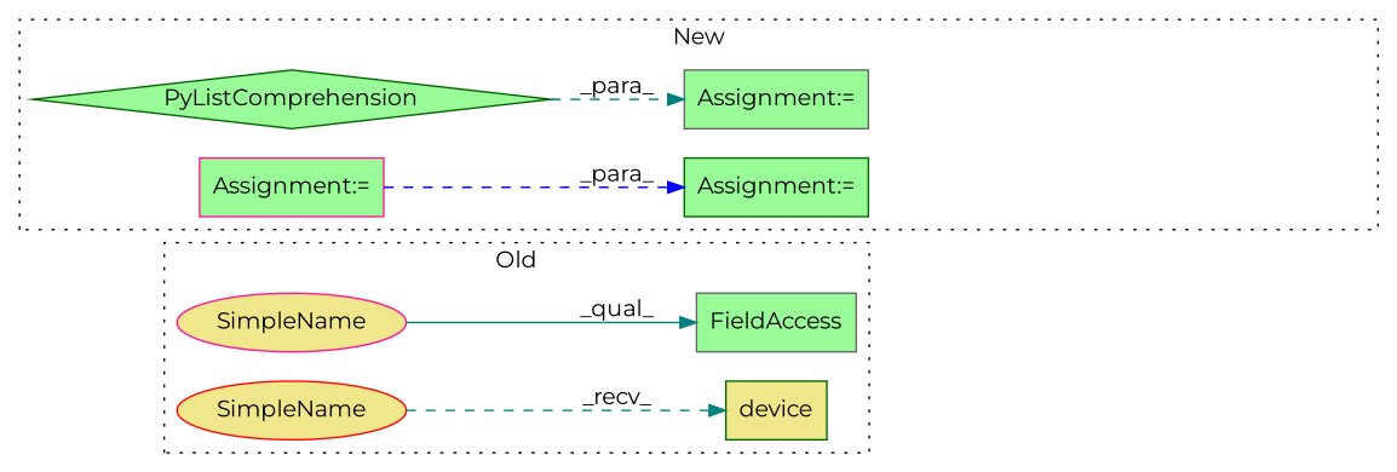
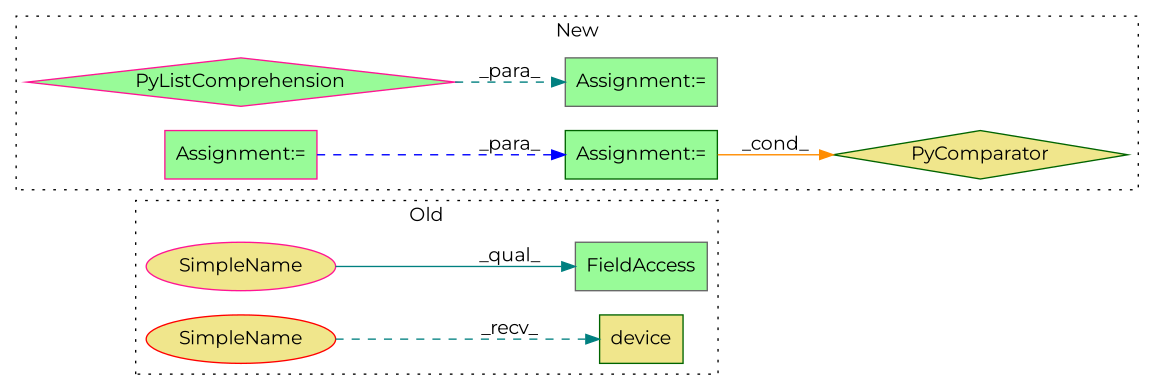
  digraph {
    fontname=Montserrat
    rankdir=LR
    node [a=7 color=darkgreen fillcolor=palegreen fontname=Montserrat l=10 s=5943 shape=box style=filled]
    edge [color=teal fontname=Montserrat style=dashed]
    n1 [a=32 fillcolor=khaki l="7,1" label=device s="5899,5919"]
    n2 [a=22 color=gray40 l=17 label=FieldAccess]
    n3 [a=42 color=deeppink fillcolor=khaki label=SimpleName shape=ellipse]
    n4 [a=42 color=red fillcolor=khaki label=SimpleName s=5888 shape=ellipse]
+   n5 [a=113 fillcolor=khaki l=29 label=PyComparator s=5259 shape=diamond]
    n6 [l=29 label="Assignment:=" s=5259]
-   n7 [a=109 l=150 label=PyListComprehension s=5146 shape=diamond]
+   n7 [a=109 color=deeppink l=150 label=PyListComprehension s=5146 shape=diamond]
    n8 [color=gray40 l=12 label="Assignment:=" s=5134]
    n9 [color=deeppink l=1 label="Assignment:=" s=5098]
    subgraph cluster_1 {
      label=Old
      style=dotted
      n1
      n2
      n3
      n4
    }
    subgraph cluster_2 {
      label=New
      style=dotted
+     n5
      n6
      n7
      n8
      n9
    }
    n3 -> n2 [label=_qual_ style=solid]
    n4 -> n1 [label=_recv_]
+   n6 -> n5 [color=darkorange label=_cond_ style=solid]
    n7 -> n8 [label=_para_]
    n9 -> n6 [color=blue label=_para_]
  }
